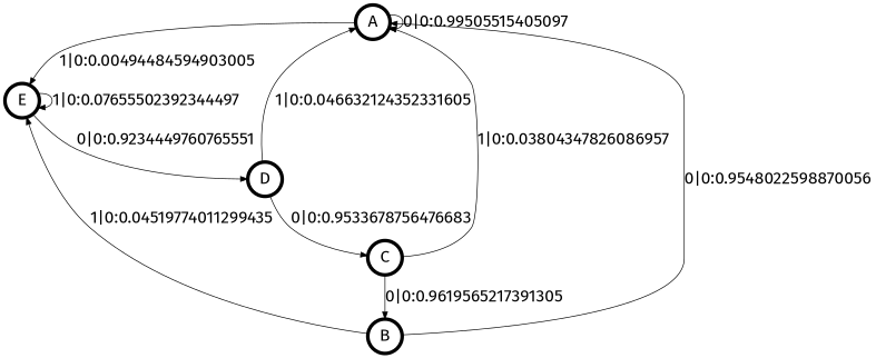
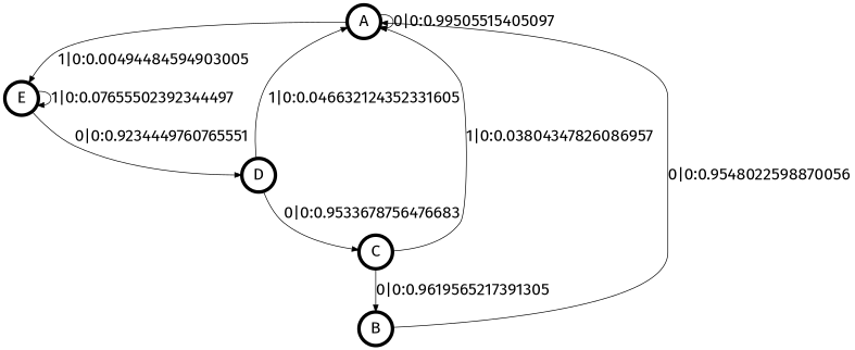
  digraph {
    fontname="Fira Sans"
    node [fontname="Fira Sans" fontsize=24 penwidth=5 shape=circle]
    edge [fontname="Fira Sans" fontsize=24]
    A
    E
    D
    C
    B
    A -> A [label="0|0:0.99505515405097\l"]
    A -> E [label="1|0:0.00494484594903005\l"]
    E -> E [label="1|0:0.07655502392344497\l"]
    E -> D [label="0|0:0.9234449760765551\l"]
    D -> A [label="1|0:0.046632124352331605\l"]
    D -> C [label="0|0:0.9533678756476683\l"]
    C -> A [label="1|0:0.03804347826086957\l"]
    C -> B [label="0|0:0.9619565217391305\l"]
    B -> A [label="0|0:0.9548022598870056\l"]
-   B -> E [label="1|0:0.04519774011299435\l"]
  }
